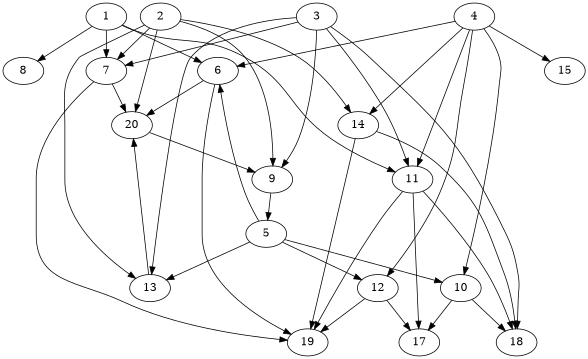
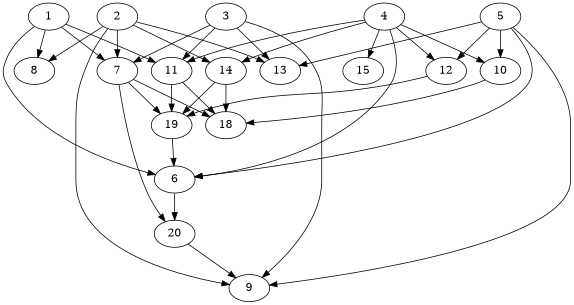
  digraph {
    node [alpha=0.15]
    1 [expect_size=7696384]
    6 [expect_size=13184000]
    7 [alpha=0.07 expect_size=26514432]
    8 [alpha=0.01 expect_size=43497472]
    11 [alpha=0.14 expect_size=39130112]
    19 [alpha=0.09 expect_size=40965120]
    20 [alpha=0.07 expect_size=27788288]
    18 [expect_size=39453696]
-   17 [alpha=0.05 expect_size=21975040]
    9 [alpha=0.14 expect_size=39329792]
    2 [alpha=0.06 expect_size=27963392]
    13 [alpha=0.07 expect_size=41503744]
    14 [alpha=0.06 expect_size=35164160]
    3 [alpha=0.17 expect_size=27713536]
    4 [alpha=0.20 expect_size=39142400]
    10 [alpha=0.14 expect_size=47506432]
    12 [alpha=0.13 expect_size=27834368]
    15 [alpha=0.20 expect_size=35121152]
    5 [alpha=0.19 expect_size=28925952]
    1 -> 6
    1 -> 7
    1 -> 8
    1 -> 11
-   6 -> 19
+   19 -> 6
    6 -> 20
    7 -> 19
    7 -> 20
-   3 -> 18
+   7 -> 18
    11 -> 19
    11 -> 18
-   11 -> 17
    20 -> 9
    2 -> 7
-   2 -> 20
+   2 -> 8
    2 -> 9
    2 -> 13
    2 -> 14
-   13 -> 20
    14 -> 19
    14 -> 18
    3 -> 7
    3 -> 11
    3 -> 9
    3 -> 13
    4 -> 6
    4 -> 11
    4 -> 14
    4 -> 10
    4 -> 12
    4 -> 15
    10 -> 18
-   10 -> 17
    12 -> 19
-   12 -> 17
    5 -> 6
-   9 -> 5
+   5 -> 9
    5 -> 13
    5 -> 10
    5 -> 12
  }
